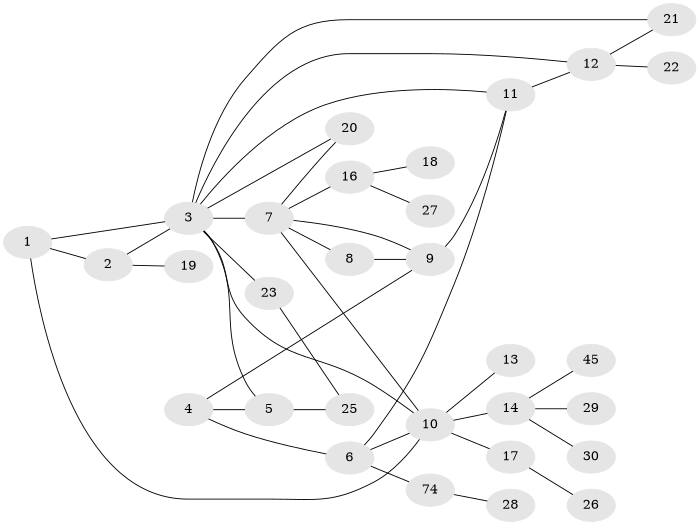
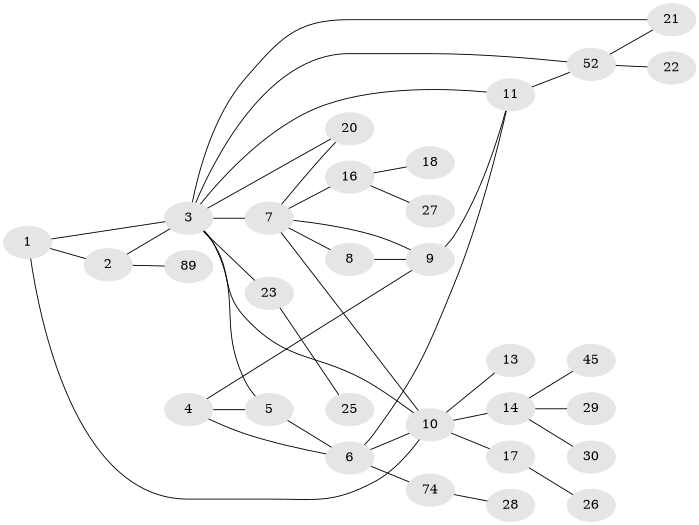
  graph {
    rankdir=LR
    node [color=gray90 style=filled]
    edge [weight=1.0]
    1
    2
    3
    10
-   19
+   19 [label=89]
    21
    5
    7
    11
-   12
+   12 [label=52]
    20
    23
    13
    14
    17
    6
    9
    8
    16
    22
    25
    4
    n23 [label=74]
    28
    18
    27
    n27 [label=45]
    29
    30
    26
    1 -- 2
    1 -- 3 [weight=3.0]
    1 -- 10 [weight=2.0]
    2 -- 3
    2 -- 19 [weight=2.0]
    3 -- 10
    3 -- 21
    3 -- 5
    3 -- 7
    3 -- 11 [weight=2.0]
    3 -- 12
    3 -- 20
    3 -- 23
    10 -- 13
    10 -- 14
    10 -- 17
-   5 -- 25
+   5 -- 6
    7 -- 10
    7 -- 20
    7 -- 9
    7 -- 8
    7 -- 16
    11 -- 12
    12 -- 21
    12 -- 22
    23 -- 25 [weight=2.0]
    14 -- n27 [weight=2.0]
    14 -- 29
    14 -- 30
    17 -- 26
    6 -- 10
    6 -- 11
    6 -- n23
    9 -- 11
    8 -- 9
    16 -- 18 [weight=2.0]
    16 -- 27
    4 -- 5
    4 -- 6
    4 -- 9
    n23 -- 28
  }
